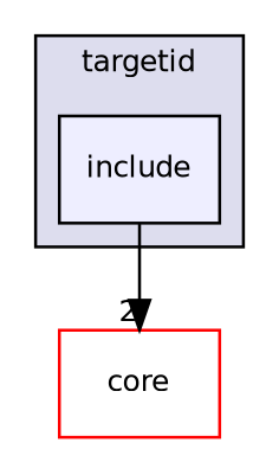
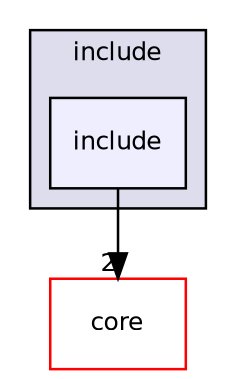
  digraph {
    compound=true
    node [fontname=Helvetica fontsize=10 shape=box style=filled]
    n1 [fillcolor="#eeeeff" label=include pencolor=black]
    n2 [color=red fillcolor=white label=core]
    subgraph cluster_1 {
      bgcolor="#ddddee"
      fontname=Helvetica
      fontsize=10
-     label=targetid
+     label=include
      pencolor=black
      n1
    }
    n1 -> n2 [headlabel=2 labeldistance=1.5 labelfontname=Helvetica labelfontsize=10]
  }
